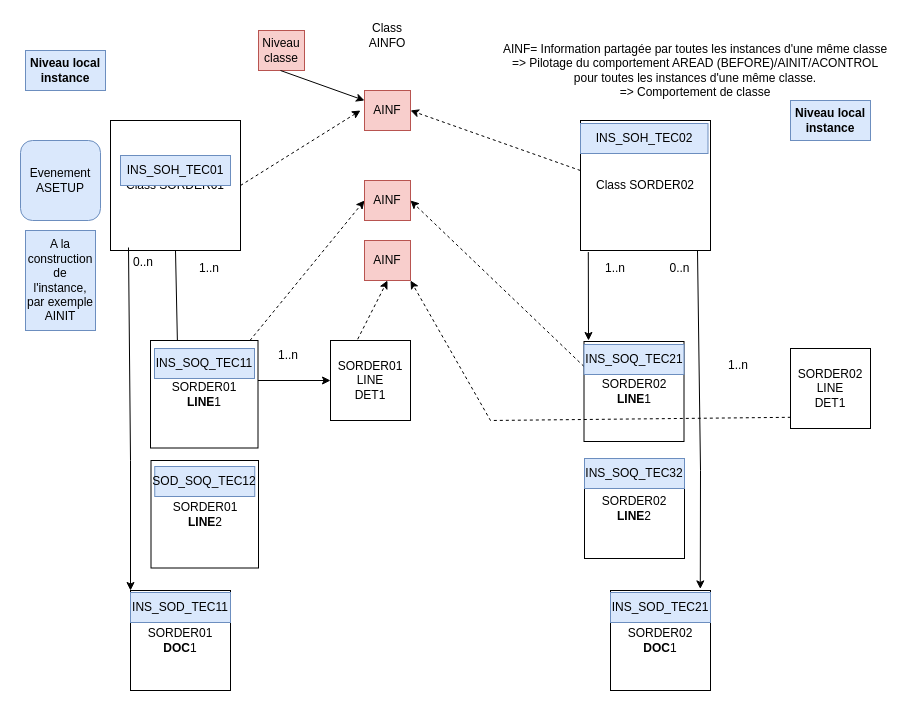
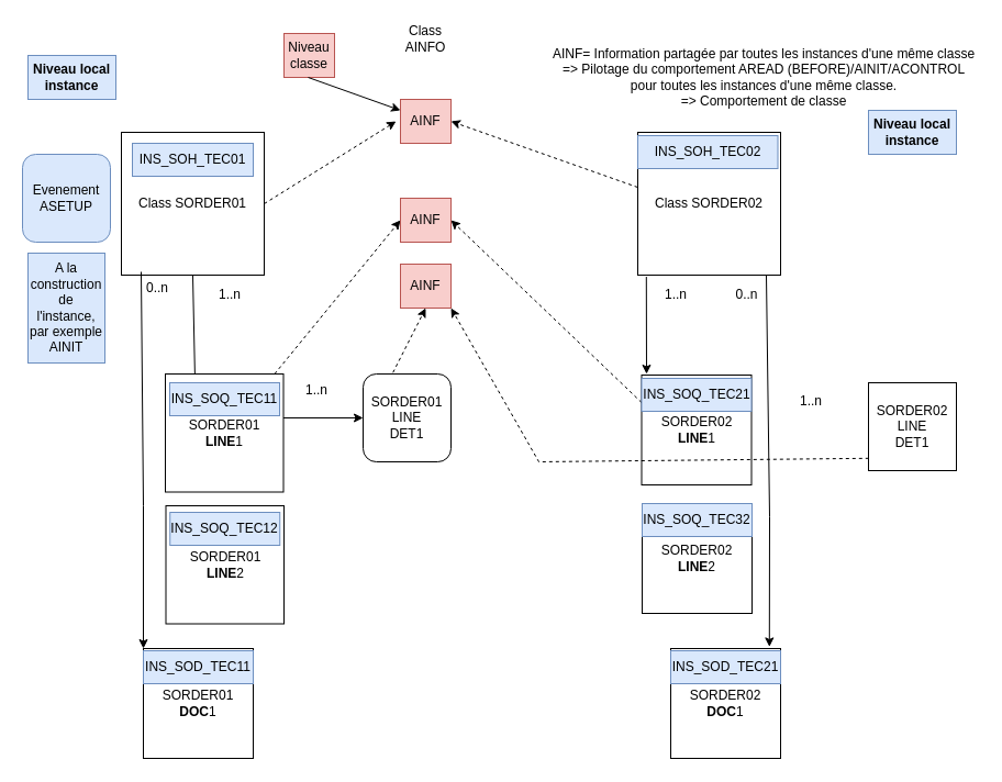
  <mxCell id="0" />
  <mxCell id="1" parent="0" />
  <mxCell id="2" value="Class SORDER01" style="whiteSpace=wrap;html=1;aspect=fixed;" parent="1" vertex="1"><mxGeometry x="110" y="120" width="130" height="130" as="geometry" /></mxCell>
  <mxCell id="3" value="SORDER01 &lt;br&gt;&lt;b&gt;LINE&lt;/b&gt;1" style="whiteSpace=wrap;html=1;aspect=fixed;" parent="1" vertex="1"><mxGeometry x="150" y="340" width="107.5" height="107.5" as="geometry" /></mxCell>
  <mxCell id="4" value="SORDER01 &lt;b&gt;DOC&lt;/b&gt;1" style="whiteSpace=wrap;html=1;aspect=fixed;" parent="1" vertex="1"><mxGeometry x="130" y="590" width="100" height="100" as="geometry" /></mxCell>
  <mxCell id="5" value="" style="endArrow=classic;html=1;rounded=0;dashed=1;exitX=1;exitY=0.5;exitDx=0;exitDy=0;" parent="1" source="2" edge="1"><mxGeometry width="50" height="50" relative="1" as="geometry"><mxPoint x="220" y="190" as="sourcePoint" /><mxPoint x="360" y="110" as="targetPoint" /></mxGeometry></mxCell>
  <mxCell id="6" value="" style="endArrow=none;html=1;rounded=0;exitX=0.5;exitY=1;exitDx=0;exitDy=0;entryX=0.25;entryY=0;entryDx=0;entryDy=0;" parent="1" source="2" target="3" edge="1"><mxGeometry width="50" height="50" relative="1" as="geometry"><mxPoint x="110" y="292" as="sourcePoint" /><mxPoint x="160" y="320" as="targetPoint" /></mxGeometry></mxCell>
  <mxCell id="7" value="AINF= Information partagée par toutes les instances d'une même classe&lt;br&gt;=&amp;gt; Pilotage du comportement AREAD (BEFORE)/AINIT/ACONTROL pour toutes les instances d'une même classe.&lt;br&gt;=&amp;gt; Comportement de classe" style="text;html=1;align=center;verticalAlign=middle;whiteSpace=wrap;rounded=0;" parent="1" vertex="1"><mxGeometry x="500" y="30" width="390" height="80" as="geometry" /></mxCell>
  <mxCell id="8" value="1..n" style="text;html=1;align=center;verticalAlign=middle;whiteSpace=wrap;rounded=0;" parent="1" vertex="1"><mxGeometry x="179" y="253" width="60" height="30" as="geometry" /></mxCell>
  <mxCell id="9" value="" style="endArrow=classic;html=1;rounded=0;exitX=0.25;exitY=0;exitDx=0;exitDy=0;entryX=0;entryY=0;entryDx=0;entryDy=0;" parent="1" target="4" edge="1" source="10"><mxGeometry width="50" height="50" relative="1" as="geometry"><mxPoint x="130" y="230" as="sourcePoint" /><mxPoint x="130" y="460" as="targetPoint" /><Array as="points"><mxPoint x="130" y="460" /></Array></mxGeometry></mxCell>
  <mxCell id="10" value="0..n" style="text;html=1;align=center;verticalAlign=middle;whiteSpace=wrap;rounded=0;" parent="1" vertex="1"><mxGeometry x="113" y="247" width="60" height="30" as="geometry" /></mxCell>
- <mxCell id="11" value="SORDER01 &lt;br&gt;LINE&lt;br&gt;DET1" style="whiteSpace=wrap;html=1;aspect=fixed;" parent="1" vertex="1"><mxGeometry x="330" y="340" width="80" height="80" as="geometry" /></mxCell>
+ <mxCell id="11" value="SORDER01 &lt;br&gt;LINE&lt;br&gt;DET1" style="whiteSpace=wrap;html=1;aspect=fixed;rounded=1;" parent="1" vertex="1"><mxGeometry x="330" y="340" width="80" height="80" as="geometry" /></mxCell>
  <mxCell id="12" value="" style="endArrow=classic;html=1;rounded=0;exitX=0.5;exitY=1;exitDx=0;exitDy=0;entryX=0;entryY=0.5;entryDx=0;entryDy=0;" parent="1" target="11" edge="1"><mxGeometry width="50" height="50" relative="1" as="geometry"><mxPoint x="257.5" y="380" as="sourcePoint" /><mxPoint x="265.5" y="470" as="targetPoint" /></mxGeometry></mxCell>
  <mxCell id="13" value="" style="endArrow=classic;html=1;rounded=0;exitX=0.925;exitY=0;exitDx=0;exitDy=0;entryX=0;entryY=0.5;entryDx=0;entryDy=0;dashed=1;exitPerimeter=0;" parent="1" source="3" target="20" edge="1"><mxGeometry width="50" height="50" relative="1" as="geometry"><mxPoint x="255" y="320" as="sourcePoint" /><mxPoint x="340" y="200" as="targetPoint" /></mxGeometry></mxCell>
  <mxCell id="14" value="" style="endArrow=classic;html=1;rounded=0;exitX=0.34;exitY=-0.016;exitDx=0;exitDy=0;entryX=0.5;entryY=1;entryDx=0;entryDy=0;dashed=1;exitPerimeter=0;" parent="1" source="11" target="28" edge="1"><mxGeometry width="50" height="50" relative="1" as="geometry"><mxPoint x="415.25" y="320" as="sourcePoint" /><mxPoint x="480" y="230" as="targetPoint" /></mxGeometry></mxCell>
  <mxCell id="15" value="1..n" style="text;html=1;align=center;verticalAlign=middle;whiteSpace=wrap;rounded=0;" parent="1" vertex="1"><mxGeometry x="257.5" y="340" width="60" height="30" as="geometry" /></mxCell>
  <mxCell id="16" value="AINF" style="rounded=0;whiteSpace=wrap;html=1;fillColor=#f8cecc;strokeColor=#b85450;" parent="1" vertex="1"><mxGeometry x="364" y="90" width="46" height="40" as="geometry" /></mxCell>
  <mxCell id="17" value="Class AINFO" style="text;html=1;align=center;verticalAlign=middle;whiteSpace=wrap;rounded=0;" parent="1" vertex="1"><mxGeometry x="357" y="20" width="60" height="30" as="geometry" /></mxCell>
  <mxCell id="18" value="Class SORDER02" style="whiteSpace=wrap;html=1;aspect=fixed;" parent="1" vertex="1"><mxGeometry x="580" y="120" width="130" height="130" as="geometry" /></mxCell>
  <mxCell id="19" value="" style="endArrow=classic;html=1;rounded=0;exitX=0;exitY=0.385;exitDx=0;exitDy=0;exitPerimeter=0;entryX=1;entryY=0.5;entryDx=0;entryDy=0;dashed=1;" parent="1" source="18" target="16" edge="1"><mxGeometry width="50" height="50" relative="1" as="geometry"><mxPoint x="500" y="175" as="sourcePoint" /><mxPoint x="550" y="125" as="targetPoint" /></mxGeometry></mxCell>
  <mxCell id="20" value="AINF" style="rounded=0;whiteSpace=wrap;html=1;fillColor=#f8cecc;strokeColor=#b85450;" parent="1" vertex="1"><mxGeometry x="364" y="180" width="46" height="40" as="geometry" /></mxCell>
  <mxCell id="21" value="" style="endArrow=classic;html=1;rounded=0;entryX=1;entryY=0.5;entryDx=0;entryDy=0;dashed=1;exitX=0;exitY=0.25;exitDx=0;exitDy=0;" parent="1" source="22" target="20" edge="1"><mxGeometry width="50" height="50" relative="1" as="geometry"><mxPoint x="570" y="320" as="sourcePoint" /><mxPoint x="524" y="215" as="targetPoint" /></mxGeometry></mxCell>
  <mxCell id="22" value="SORDER02 &lt;b&gt;LINE&lt;/b&gt;1" style="whiteSpace=wrap;html=1;aspect=fixed;" parent="1" vertex="1"><mxGeometry x="583.5" y="341" width="100" height="100" as="geometry" /></mxCell>
  <mxCell id="23" value="SORDER02 &lt;br&gt;&lt;b&gt;LINE&lt;/b&gt;2" style="whiteSpace=wrap;html=1;aspect=fixed;" parent="1" vertex="1"><mxGeometry x="584" y="458" width="100" height="100" as="geometry" /></mxCell>
  <mxCell id="24" value="" style="endArrow=classic;html=1;rounded=0;exitX=0.06;exitY=1.012;exitDx=0;exitDy=0;exitPerimeter=0;" parent="1" edge="1" source="18"><mxGeometry width="50" height="50" relative="1" as="geometry"><mxPoint x="625" y="260" as="sourcePoint" /><mxPoint x="588" y="340" as="targetPoint" /></mxGeometry></mxCell>
  <mxCell id="25" value="1..n" style="text;html=1;align=center;verticalAlign=middle;whiteSpace=wrap;rounded=0;" parent="1" vertex="1"><mxGeometry x="595" y="253" width="40" height="30" as="geometry" /></mxCell>
  <mxCell id="26" value="SORDER02 &lt;br&gt;LINE&lt;br&gt;DET1" style="whiteSpace=wrap;html=1;aspect=fixed;" parent="1" vertex="1"><mxGeometry x="790" y="348" width="80" height="80" as="geometry" /></mxCell>
  <mxCell id="27" value="1..n" style="text;html=1;align=center;verticalAlign=middle;whiteSpace=wrap;rounded=0;" parent="1" vertex="1"><mxGeometry x="707.5" y="350" width="60" height="30" as="geometry" /></mxCell>
  <mxCell id="28" value="AINF" style="rounded=0;whiteSpace=wrap;html=1;fillColor=#f8cecc;strokeColor=#b85450;" parent="1" vertex="1"><mxGeometry x="364" y="240" width="46" height="40" as="geometry" /></mxCell>
  <mxCell id="29" value="" style="endArrow=classic;html=1;rounded=0;exitX=0.004;exitY=0.86;exitDx=0;exitDy=0;entryX=1;entryY=1;entryDx=0;entryDy=0;dashed=1;exitPerimeter=0;" parent="1" source="26" target="28" edge="1"><mxGeometry width="50" height="50" relative="1" as="geometry"><mxPoint x="488.25" y="350" as="sourcePoint" /><mxPoint x="460" y="310" as="targetPoint" /><Array as="points"><mxPoint x="490" y="420" /></Array></mxGeometry></mxCell>
- <mxCell id="30" value="INS_SOH_TEC01" style="rounded=0;whiteSpace=wrap;html=1;fillColor=#dae8fc;strokeColor=#6c8ebf;" parent="1" vertex="1"><mxGeometry x="120" y="155" width="110" height="30" as="geometry" /></mxCell>
+ <mxCell id="30" value="INS_SOH_TEC01" style="rounded=0;whiteSpace=wrap;html=1;fillColor=#dae8fc;strokeColor=#6c8ebf;" parent="1" vertex="1"><mxGeometry x="120" y="130" width="110" height="30" as="geometry" /></mxCell>
  <mxCell id="31" value="INS_SOQ_TEC11" style="rounded=0;whiteSpace=wrap;html=1;fillColor=#dae8fc;strokeColor=#6c8ebf;" parent="1" vertex="1"><mxGeometry x="154" y="348" width="100" height="30" as="geometry" /></mxCell>
  <mxCell id="32" value="INS_SOD_TEC11" style="rounded=0;whiteSpace=wrap;html=1;fillColor=#dae8fc;strokeColor=#6c8ebf;" parent="1" vertex="1"><mxGeometry x="130" y="592" width="100" height="30" as="geometry" /></mxCell>
  <mxCell id="33" value="Niveau local instance" style="rounded=0;whiteSpace=wrap;html=1;fontStyle=1;fillColor=#dae8fc;strokeColor=#6c8ebf;" vertex="1" parent="1"><mxGeometry x="25" y="50" width="80" height="40" as="geometry" /></mxCell>
  <mxCell id="34" value="INS_SOH_TEC02" style="rounded=0;whiteSpace=wrap;html=1;fillColor=#dae8fc;strokeColor=#6c8ebf;" vertex="1" parent="1"><mxGeometry x="580" y="123" width="127.5" height="30" as="geometry" /></mxCell>
  <mxCell id="35" value="Niveau local instance" style="rounded=0;whiteSpace=wrap;html=1;fontStyle=1;fillColor=#dae8fc;strokeColor=#6c8ebf;" vertex="1" parent="1"><mxGeometry x="790" y="100" width="80" height="40" as="geometry" /></mxCell>
  <mxCell id="36" value="INS_SOQ_TEC21" style="rounded=0;whiteSpace=wrap;html=1;fillColor=#dae8fc;strokeColor=#6c8ebf;" vertex="1" parent="1"><mxGeometry x="583.5" y="344" width="100" height="30" as="geometry" /></mxCell>
  <mxCell id="37" value="INS_SOQ_TEC32" style="rounded=0;whiteSpace=wrap;html=1;fillColor=#dae8fc;strokeColor=#6c8ebf;" vertex="1" parent="1"><mxGeometry x="584" y="458" width="100" height="30" as="geometry" /></mxCell>
  <mxCell id="38" value="Niveau classe" style="rounded=0;whiteSpace=wrap;html=1;fillColor=#f8cecc;strokeColor=#b85450;" vertex="1" parent="1"><mxGeometry x="258" y="30" width="46" height="40" as="geometry" /></mxCell>
  <mxCell id="39" value="" style="endArrow=classic;html=1;rounded=0;exitX=1;exitY=0.5;exitDx=0;exitDy=0;entryX=0;entryY=0.25;entryDx=0;entryDy=0;" edge="1" parent="1" target="16"><mxGeometry width="50" height="50" relative="1" as="geometry"><mxPoint x="280" y="70" as="sourcePoint" /><mxPoint x="335" y="150" as="targetPoint" /></mxGeometry></mxCell>
  <mxCell id="40" value="Evenement&lt;br&gt;ASETUP" style="whiteSpace=wrap;html=1;aspect=fixed;fillColor=#dae8fc;strokeColor=#6c8ebf;rounded=1;" vertex="1" parent="1"><mxGeometry x="20" y="140" width="80" height="80" as="geometry" /></mxCell>
  <mxCell id="41" value="A la construction de l'instance,&lt;br&gt;par exemple AINIT" style="text;html=1;align=center;verticalAlign=middle;whiteSpace=wrap;rounded=0;fillColor=#dae8fc;strokeColor=#6c8ebf;" vertex="1" parent="1"><mxGeometry x="25" y="230" width="70" height="100" as="geometry" /></mxCell>
  <mxCell id="42" value="SORDER01 &lt;br&gt;&lt;b&gt;LINE&lt;/b&gt;2" style="whiteSpace=wrap;html=1;aspect=fixed;" vertex="1" parent="1"><mxGeometry x="150.5" y="460" width="107.5" height="107.5" as="geometry" /></mxCell>
- <mxCell id="43" value="SOD_SOQ_TEC12" style="rounded=0;whiteSpace=wrap;html=1;fillColor=#dae8fc;strokeColor=#6c8ebf;" vertex="1" parent="1"><mxGeometry x="154.25" y="466" width="100" height="30" as="geometry" /></mxCell>
+ <mxCell id="43" value="INS_SOQ_TEC12" style="rounded=0;whiteSpace=wrap;html=1;fillColor=#dae8fc;strokeColor=#6c8ebf;" vertex="1" parent="1"><mxGeometry x="154.25" y="466" width="100" height="30" as="geometry" /></mxCell>
  <mxCell id="44" value="SORDER02 &lt;b&gt;DOC&lt;/b&gt;1" style="whiteSpace=wrap;html=1;aspect=fixed;" vertex="1" parent="1"><mxGeometry x="610" y="590" width="100" height="100" as="geometry" /></mxCell>
  <mxCell id="45" value="" style="endArrow=classic;html=1;rounded=0;exitX=0.9;exitY=1;exitDx=0;exitDy=0;entryX=0.898;entryY=-0.016;entryDx=0;entryDy=0;exitPerimeter=0;entryPerimeter=0;" edge="1" parent="1" target="44" source="18"><mxGeometry width="50" height="50" relative="1" as="geometry"><mxPoint x="560" y="247" as="sourcePoint" /><mxPoint x="562" y="460" as="targetPoint" /><Array as="points"><mxPoint x="700" y="470" /></Array></mxGeometry></mxCell>
  <mxCell id="46" value="0..n" style="text;html=1;align=center;verticalAlign=middle;whiteSpace=wrap;rounded=0;" vertex="1" parent="1"><mxGeometry x="657.5" y="253" width="42.5" height="30" as="geometry" /></mxCell>
  <mxCell id="47" value="INS_SOD_TEC21" style="rounded=0;whiteSpace=wrap;html=1;fillColor=#dae8fc;strokeColor=#6c8ebf;" vertex="1" parent="1"><mxGeometry x="610" y="592" width="100" height="30" as="geometry" /></mxCell>
